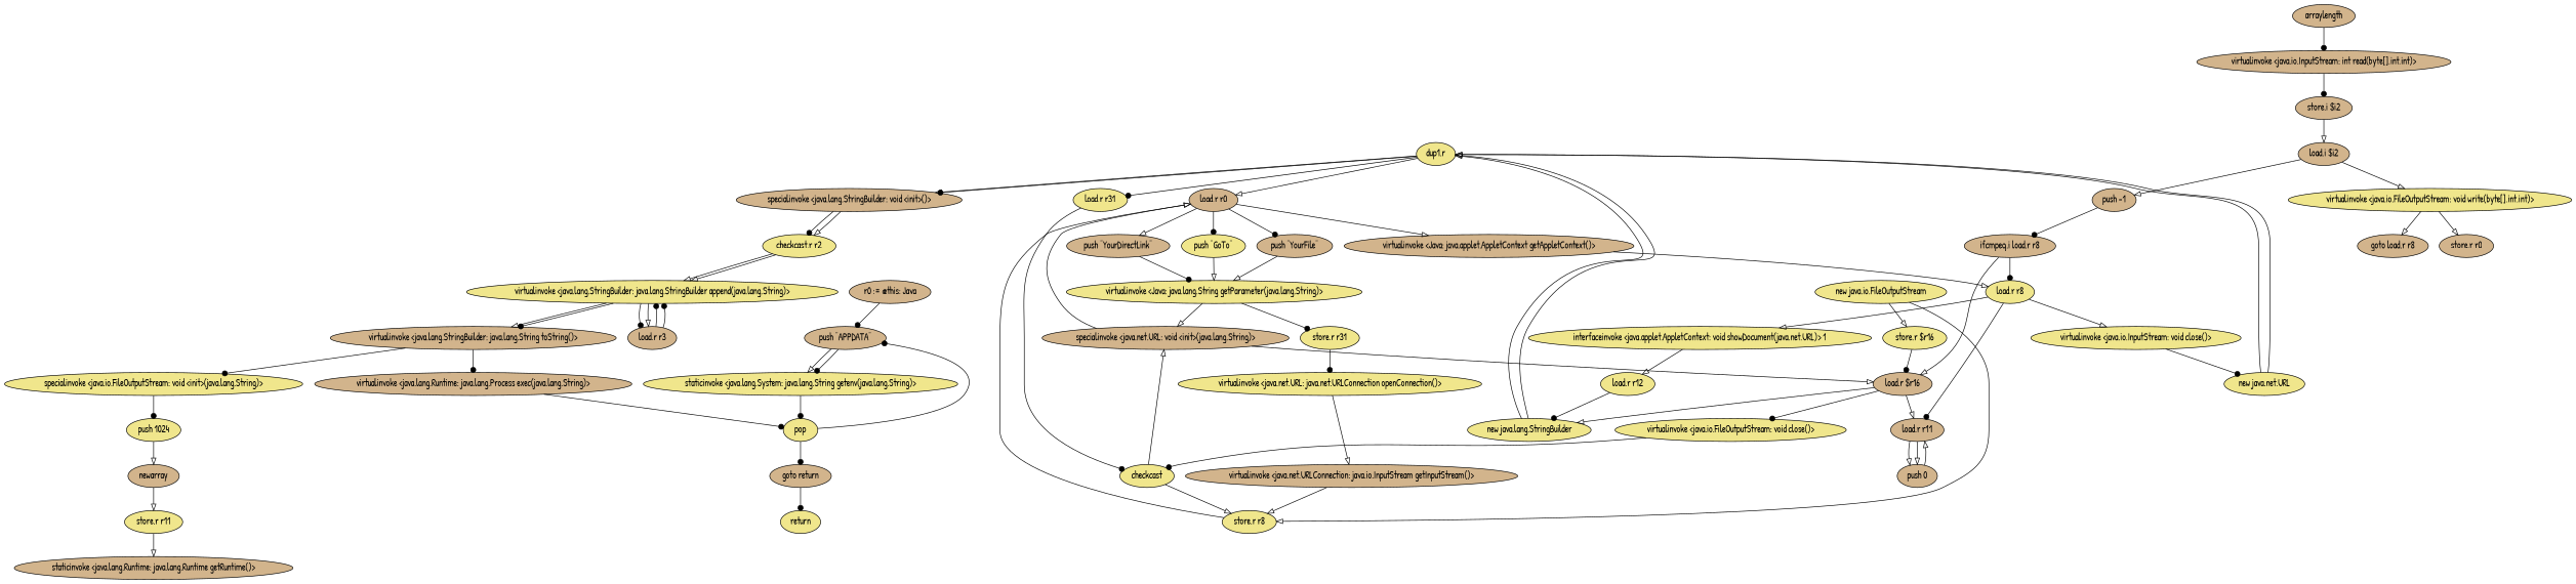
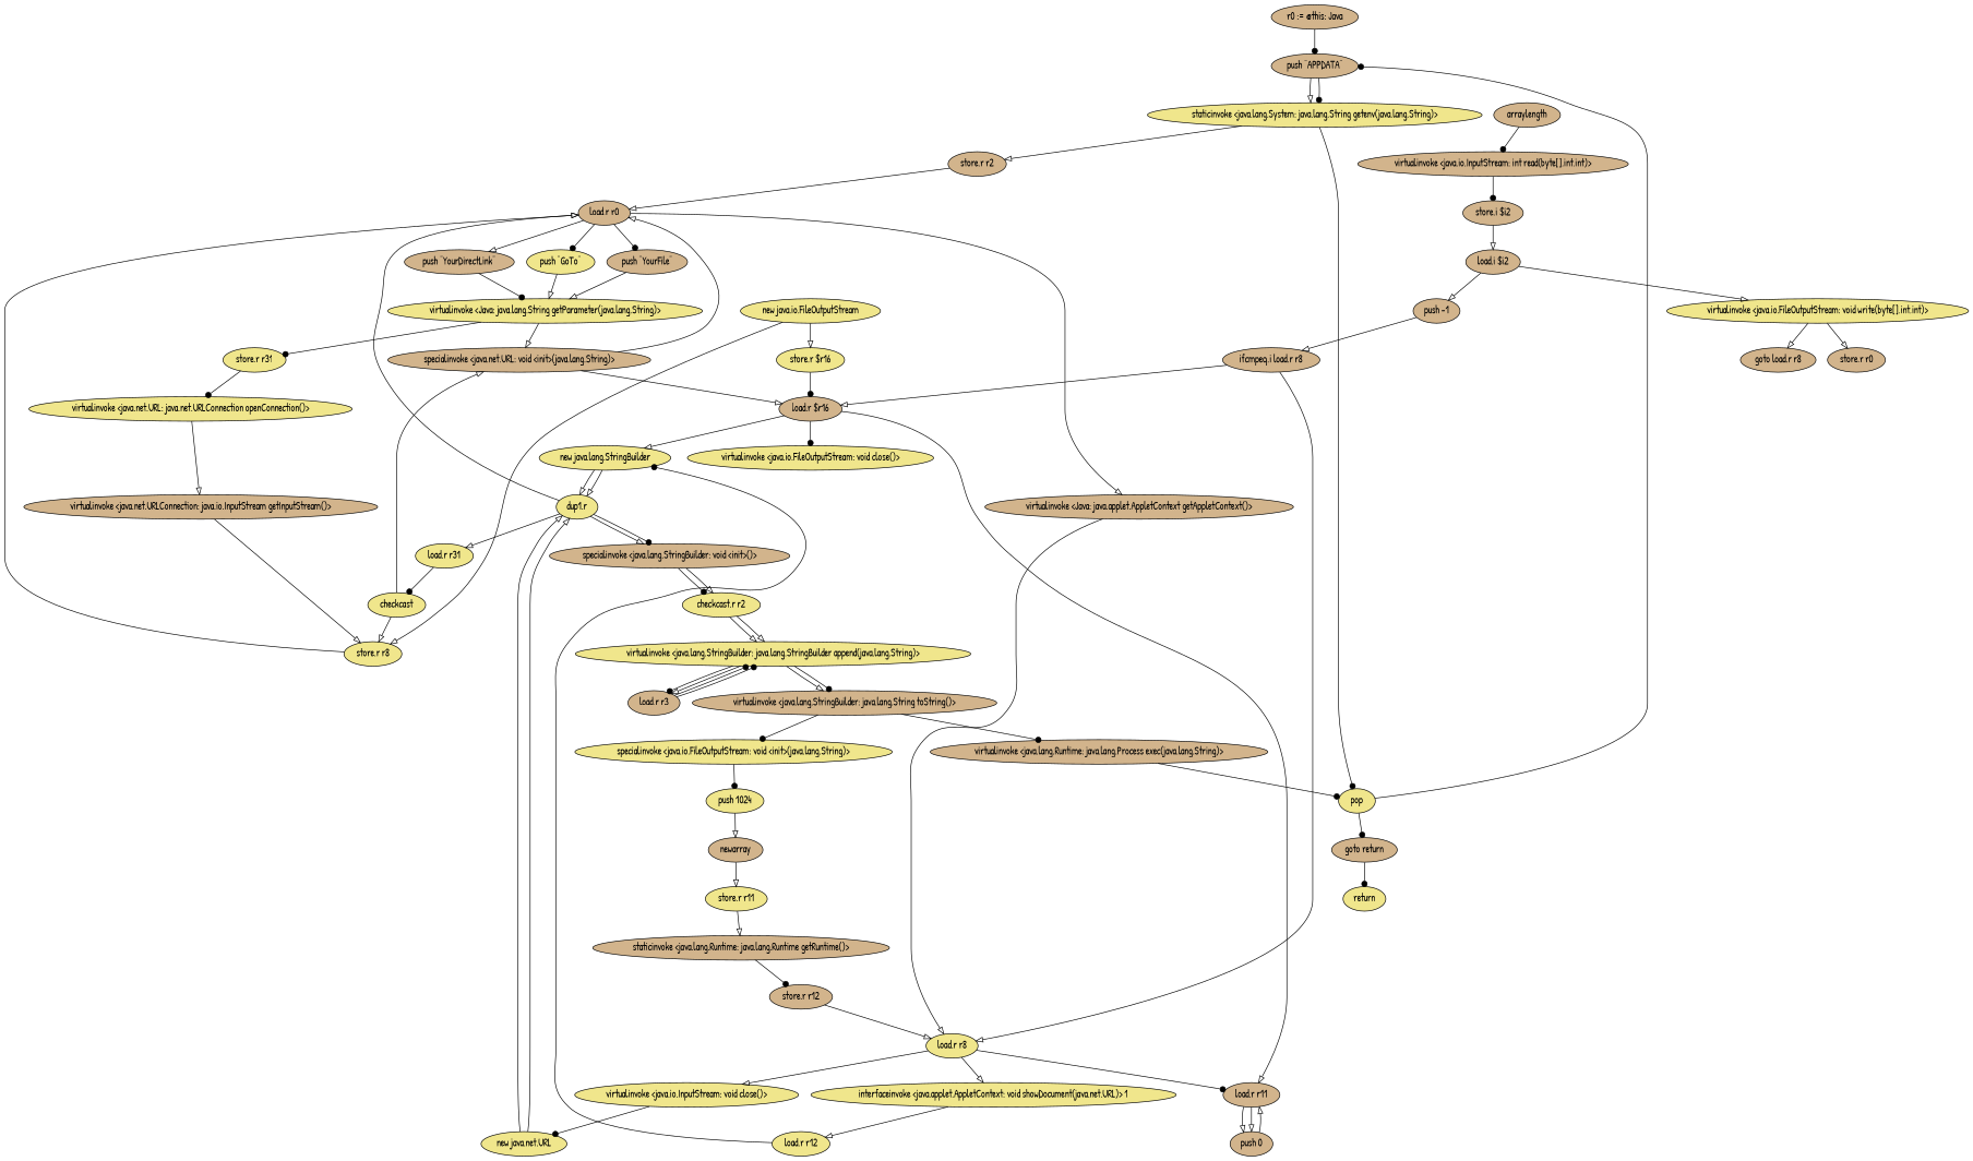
  digraph {
    fontname="Patrick Hand"
    node [fillcolor=tan fontname="Patrick Hand" style=filled]
    edge [arrowhead=onormal fontname="Patrick Hand"]
    "r0 := @this: Java"
    "push \"APPDATA\""
    "staticinvoke <java.lang.System: java.lang.String getenv(java.lang.String)>" [fillcolor=khaki]
    pop [fillcolor=khaki]
+   "store.r r2"
    "goto return"
    "load.r r0"
    return [fillcolor=khaki]
    "push \"YourFile\""
    "push \"YourDirectLink\""
    "push \"GoTo\"" [fillcolor=khaki]
    "virtualinvoke <Java: java.applet.AppletContext getAppletContext()>"
    "virtualinvoke <Java: java.lang.String getParameter(java.lang.String)>" [fillcolor=khaki]
    "load.r r8" [fillcolor=khaki]
    "specialinvoke <java.net.URL: void <init>(java.lang.String)>"
    "store.r r31" [fillcolor=khaki]
    "load.r $r16"
    "virtualinvoke <java.net.URL: java.net.URLConnection openConnection()>" [fillcolor=khaki]
    "new java.net.URL" [fillcolor=khaki]
    "dup1.r" [fillcolor=khaki]
    "specialinvoke <java.lang.StringBuilder: void <init>()>"
    "load.r r31" [fillcolor=khaki]
    n23 [fillcolor=khaki label="checkcast.r r2"]
    checkcast [fillcolor=khaki]
    "new java.lang.StringBuilder" [fillcolor=khaki]
    "load.r r11"
    "virtualinvoke <java.io.FileOutputStream: void close()>" [fillcolor=khaki]
    "virtualinvoke <java.net.URLConnection: java.io.InputStream getInputStream()>"
    "store.r r8" [fillcolor=khaki]
    "new java.io.FileOutputStream" [fillcolor=khaki]
    "store.r $r16" [fillcolor=khaki]
    "push 0"
    "virtualinvoke <java.lang.StringBuilder: java.lang.StringBuilder append(java.lang.String)>" [fillcolor=khaki]
    "load.r r3"
    "virtualinvoke <java.lang.StringBuilder: java.lang.String toString()>"
    "specialinvoke <java.io.FileOutputStream: void <init>(java.lang.String)>" [fillcolor=khaki]
    "virtualinvoke <java.lang.Runtime: java.lang.Process exec(java.lang.String)>"
    "push 1024" [fillcolor=khaki]
    newarray
    "store.r r11" [fillcolor=khaki]
    "staticinvoke <java.lang.Runtime: java.lang.Runtime getRuntime()>"
+   "store.r r12"
    "virtualinvoke <java.io.InputStream: void close()>" [fillcolor=khaki]
    "interfaceinvoke <java.applet.AppletContext: void showDocument(java.net.URL)> 1" [fillcolor=khaki]
    "load.r r12" [fillcolor=khaki]
    arraylength
    "virtualinvoke <java.io.InputStream: int read(byte[],int,int)>"
    "load.i $i2"
    "push -1"
    "virtualinvoke <java.io.FileOutputStream: void write(byte[],int,int)>" [fillcolor=khaki]
    "store.i $i2"
    "ifcmpeq.i load.r r8"
    "goto load.r r8"
    "store.r r0"
    "r0 := @this: Java" -> "push \"APPDATA\"" [arrowhead=dot]
    "push \"APPDATA\"" -> "staticinvoke <java.lang.System: java.lang.String getenv(java.lang.String)>"
    "push \"APPDATA\"" -> "staticinvoke <java.lang.System: java.lang.String getenv(java.lang.String)>" [arrowhead=dot]
    "staticinvoke <java.lang.System: java.lang.String getenv(java.lang.String)>" -> pop [arrowhead=dot]
+   "staticinvoke <java.lang.System: java.lang.String getenv(java.lang.String)>" -> "store.r r2"
    pop -> "push \"APPDATA\"" [arrowhead=dot]
    pop -> "goto return" [arrowhead=dot]
+   "store.r r2" -> "load.r r0"
    "goto return" -> return [arrowhead=dot]
    "load.r r0" -> "push \"YourFile\"" [arrowhead=dot]
    "load.r r0" -> "push \"YourDirectLink\""
    "load.r r0" -> "push \"GoTo\"" [arrowhead=dot]
    "load.r r0" -> "virtualinvoke <Java: java.applet.AppletContext getAppletContext()>"
    "push \"YourFile\"" -> "virtualinvoke <Java: java.lang.String getParameter(java.lang.String)>"
    "push \"YourDirectLink\"" -> "virtualinvoke <Java: java.lang.String getParameter(java.lang.String)>" [arrowhead=dot]
    "push \"GoTo\"" -> "virtualinvoke <Java: java.lang.String getParameter(java.lang.String)>"
    "virtualinvoke <Java: java.applet.AppletContext getAppletContext()>" -> "load.r r8"
    "virtualinvoke <Java: java.lang.String getParameter(java.lang.String)>" -> "specialinvoke <java.net.URL: void <init>(java.lang.String)>"
    "virtualinvoke <Java: java.lang.String getParameter(java.lang.String)>" -> "store.r r31" [arrowhead=dot]
    "load.r r8" -> "load.r r11" [arrowhead=dot]
    "load.r r8" -> "virtualinvoke <java.io.InputStream: void close()>"
    "load.r r8" -> "interfaceinvoke <java.applet.AppletContext: void showDocument(java.net.URL)> 1"
    "specialinvoke <java.net.URL: void <init>(java.lang.String)>" -> "load.r r0"
    "specialinvoke <java.net.URL: void <init>(java.lang.String)>" -> "load.r $r16"
    "store.r r31" -> "virtualinvoke <java.net.URL: java.net.URLConnection openConnection()>" [arrowhead=dot]
    "load.r $r16" -> "new java.lang.StringBuilder"
    "load.r $r16" -> "load.r r11"
    "load.r $r16" -> "virtualinvoke <java.io.FileOutputStream: void close()>" [arrowhead=dot]
    "virtualinvoke <java.net.URL: java.net.URLConnection openConnection()>" -> "virtualinvoke <java.net.URLConnection: java.io.InputStream getInputStream()>"
    "new java.net.URL" -> "dup1.r"
    "new java.net.URL" -> "dup1.r"
    "dup1.r" -> "load.r r0"
    "dup1.r" -> "specialinvoke <java.lang.StringBuilder: void <init>()>"
    "dup1.r" -> "specialinvoke <java.lang.StringBuilder: void <init>()>" [arrowhead=dot]
-   "dup1.r" -> "load.r r31" [arrowhead=dot]
+   "dup1.r" -> "load.r r31"
    "specialinvoke <java.lang.StringBuilder: void <init>()>" -> n23 [arrowhead=dot]
    "specialinvoke <java.lang.StringBuilder: void <init>()>" -> n23
    "load.r r31" -> checkcast [arrowhead=dot]
    n23 -> "virtualinvoke <java.lang.StringBuilder: java.lang.StringBuilder append(java.lang.String)>"
    n23 -> "virtualinvoke <java.lang.StringBuilder: java.lang.StringBuilder append(java.lang.String)>"
    checkcast -> "specialinvoke <java.net.URL: void <init>(java.lang.String)>"
    checkcast -> "store.r r8"
    "new java.lang.StringBuilder" -> "dup1.r"
    "new java.lang.StringBuilder" -> "dup1.r"
    "load.r r11" -> "push 0"
    "load.r r11" -> "push 0"
-   "virtualinvoke <java.io.FileOutputStream: void close()>" -> checkcast [arrowhead=dot]
    "virtualinvoke <java.net.URLConnection: java.io.InputStream getInputStream()>" -> "store.r r8"
    "store.r r8" -> "load.r r0"
    "new java.io.FileOutputStream" -> "store.r r8"
    "new java.io.FileOutputStream" -> "store.r $r16"
    "store.r $r16" -> "load.r $r16" [arrowhead=dot]
    "push 0" -> "load.r r11"
    "virtualinvoke <java.lang.StringBuilder: java.lang.StringBuilder append(java.lang.String)>" -> "load.r r3" [arrowhead=dot]
    "virtualinvoke <java.lang.StringBuilder: java.lang.StringBuilder append(java.lang.String)>" -> "load.r r3"
    "virtualinvoke <java.lang.StringBuilder: java.lang.StringBuilder append(java.lang.String)>" -> "virtualinvoke <java.lang.StringBuilder: java.lang.String toString()>"
    "virtualinvoke <java.lang.StringBuilder: java.lang.StringBuilder append(java.lang.String)>" -> "virtualinvoke <java.lang.StringBuilder: java.lang.String toString()>" [arrowhead=dot]
    "load.r r3" -> "virtualinvoke <java.lang.StringBuilder: java.lang.StringBuilder append(java.lang.String)>" [arrowhead=dot]
    "load.r r3" -> "virtualinvoke <java.lang.StringBuilder: java.lang.StringBuilder append(java.lang.String)>" [arrowhead=dot]
    "virtualinvoke <java.lang.StringBuilder: java.lang.String toString()>" -> "specialinvoke <java.io.FileOutputStream: void <init>(java.lang.String)>" [arrowhead=dot]
    "virtualinvoke <java.lang.StringBuilder: java.lang.String toString()>" -> "virtualinvoke <java.lang.Runtime: java.lang.Process exec(java.lang.String)>" [arrowhead=dot]
    "specialinvoke <java.io.FileOutputStream: void <init>(java.lang.String)>" -> "push 1024" [arrowhead=dot]
    "virtualinvoke <java.lang.Runtime: java.lang.Process exec(java.lang.String)>" -> pop [arrowhead=dot]
    "push 1024" -> newarray
    newarray -> "store.r r11"
    "store.r r11" -> "staticinvoke <java.lang.Runtime: java.lang.Runtime getRuntime()>"
+   "staticinvoke <java.lang.Runtime: java.lang.Runtime getRuntime()>" -> "store.r r12" [arrowhead=dot]
+   "store.r r12" -> "load.r r8"
    "virtualinvoke <java.io.InputStream: void close()>" -> "new java.net.URL" [arrowhead=dot]
    "interfaceinvoke <java.applet.AppletContext: void showDocument(java.net.URL)> 1" -> "load.r r12"
    "load.r r12" -> "new java.lang.StringBuilder" [arrowhead=dot]
    arraylength -> "virtualinvoke <java.io.InputStream: int read(byte[],int,int)>" [arrowhead=dot]
    "virtualinvoke <java.io.InputStream: int read(byte[],int,int)>" -> "store.i $i2" [arrowhead=dot]
    "load.i $i2" -> "push -1"
    "load.i $i2" -> "virtualinvoke <java.io.FileOutputStream: void write(byte[],int,int)>"
-   "push -1" -> "ifcmpeq.i load.r r8" [arrowhead=dot]
+   "push -1" -> "ifcmpeq.i load.r r8"
    "virtualinvoke <java.io.FileOutputStream: void write(byte[],int,int)>" -> "goto load.r r8"
    "virtualinvoke <java.io.FileOutputStream: void write(byte[],int,int)>" -> "store.r r0"
    "store.i $i2" -> "load.i $i2"
-   "ifcmpeq.i load.r r8" -> "load.r r8" [arrowhead=dot]
+   "ifcmpeq.i load.r r8" -> "load.r r8"
    "ifcmpeq.i load.r r8" -> "load.r $r16"
  }
